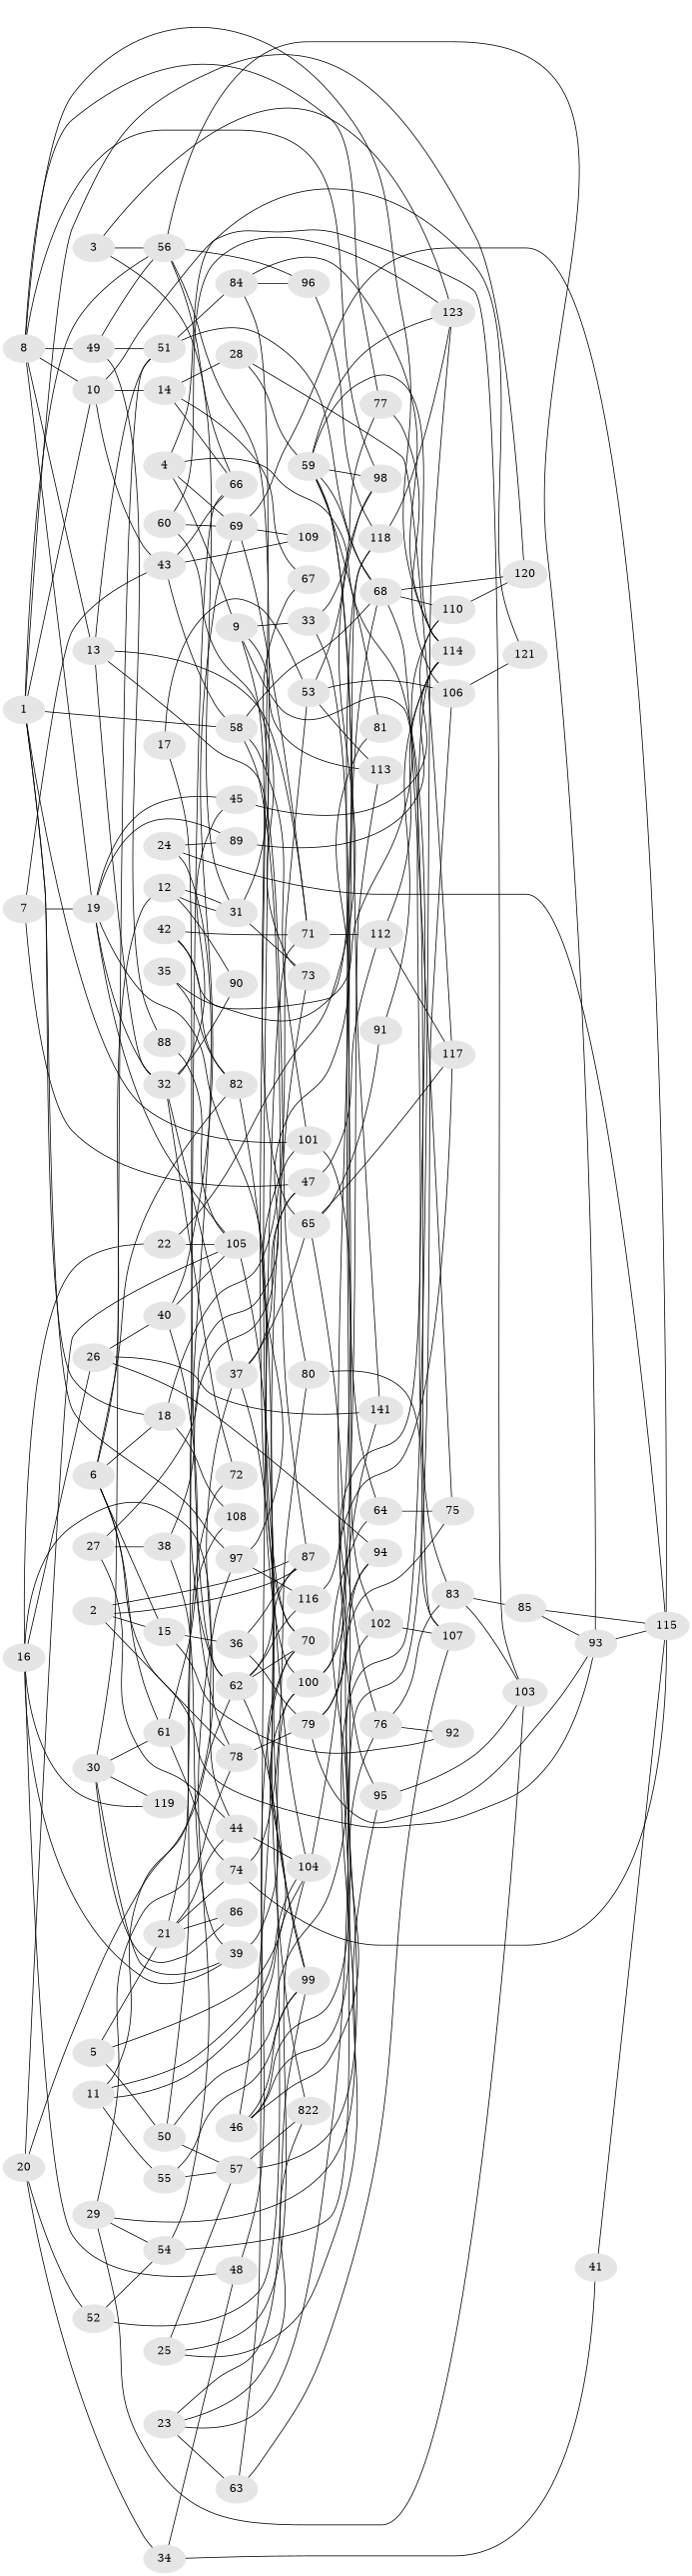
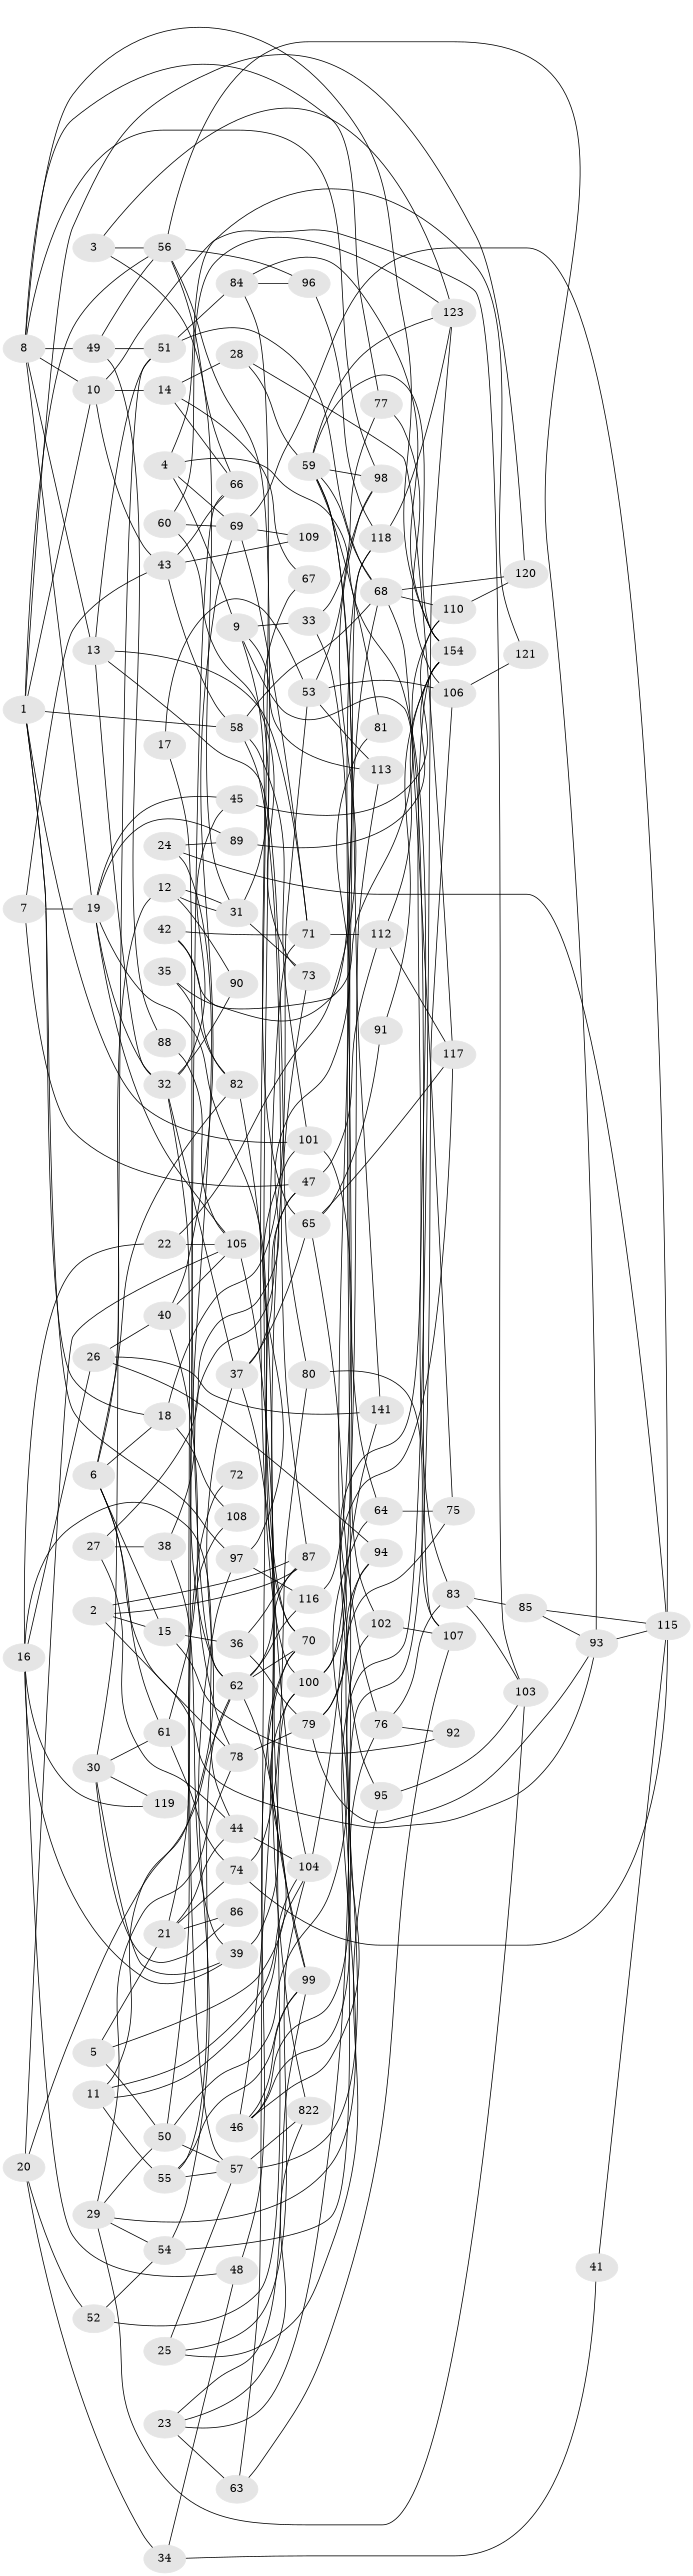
  graph {
    rankdir=LR
    node [color=gray90 style=filled]
    1
    10
    18
    56
    58
    97
    101
    120
    43
    14
    103
    53
    108
    93
    66
    70
    96
    87
    68
    116
    102
    2
    15
    78
    36
    92
    79
    3
    31
    123
    67
    73
    4
    9
    69
    83
    121
    33
    65
    107
    113
    71
    115
    109
    85
    5
    21
    50
    100
    44
    74
    86
    57
    72
    64
-   114
+   114 [label=154]
    6
    12
    61
    82
    90
    104
    7
    19
    47
    32
    45
    89
    105
    112
    8
    13
    49
    77
    98
    51
    80
    88
    106
    117
    76
    91
    28
    11
    37
    55
    99
    62
    n89 [label=141]
    84
    59
    16
    22
    26
    39
    48
    119
    40
    94
    17
    110
    n102 [label=822]
    20
    34
    52
    41
    54
    23
    63
    75
    24
    25
    95
    27
    38
    81
    29
    30
    35
    118
    42
    46
    60
    1 -- 10
    1 -- 18
    1 -- 56
    1 -- 58
    1 -- 97
    1 -- 101
    1 -- 120
    10 -- 43
    10 -- 14
    10 -- 103
    18 -- 53
    18 -- 108
    56 -- 93
    56 -- 66
    56 -- 70
    56 -- 96
    58 -- 101
    58 -- 87
    58 -- 68
    97 -- 101
    97 -- 116
    101 -- 102
    43 -- 58
    43 -- 66
    43 -- 109
    14 -- 66
    14 -- 67
    14 -- 28
    53 -- 113
    53 -- 98
    53 -- 106
    93 -- 115
    96 -- 118
    68 -- 120
    68 -- 110
    68 -- 75
    116 -- 118
    102 -- 107
    2 -- 87
    2 -- 87
    2 -- 15
    2 -- 78
    15 -- 36
    15 -- 92
    78 -- 79
    36 -- 87
    36 -- 79
    79 -- 93
    79 -- 117
    79 -- 94
    3 -- 56
    3 -- 31
    3 -- 123
    31 -- 67
    31 -- 73
    4 -- 9
    4 -- 69
    4 -- 83
    4 -- 121
    9 -- 33
    9 -- 65
    9 -- 107
    9 -- 113
    69 -- 71
    69 -- 115
    69 -- 109
    83 -- 103
    83 -- 85
    33 -- 64
    33 -- 77
    65 -- 117
    65 -- 76
    65 -- 91
    71 -- 112
    85 -- 93
    85 -- 115
    5 -- 21
    5 -- 50
    5 -- 100
    21 -- 66
    21 -- 44
    21 -- 74
    21 -- 86
    50 -- 57
    50 -- 72
    50 -- 64
    100 -- 113
    100 -- 114
    44 -- 104
    74 -- 115
    74 -- 80
    57 -- 102
    57 -- n102
    64 -- 75
    6 -- 18
    6 -- 93
    6 -- 15
    6 -- 12
    6 -- 61
    6 -- 82
    12 -- 31
    12 -- 31
    12 -- 90
    61 -- 108
    61 -- 74
    82 -- 104
    104 -- n89
    7 -- 43
    7 -- 19
    7 -- 47
    19 -- 70
    19 -- 32
    19 -- 45
    19 -- 89
    19 -- 105
    47 -- 112
-   32 -- 72
+   32 -- 57
    32 -- 90
    32 -- 45
    32 -- 37
    45 -- 110
    89 -- 114
    105 -- n102
    112 -- 114
    112 -- 117
    8 -- 10
    8 -- 114
    8 -- 19
    8 -- 13
    8 -- 49
    8 -- 77
    8 -- 98
    13 -- 71
    13 -- 32
    13 -- 51
    13 -- 80
    49 -- 56
    49 -- 51
    49 -- 88
    77 -- 106
    51 -- 68
    51 -- 84
    80 -- 107
    88 -- 105
    106 -- 121
    76 -- 92
    76 -- 83
    91 -- 114
    28 -- 117
    28 -- 59
    11 -- 104
    11 -- 104
    11 -- 37
    11 -- 55
    37 -- 65
    37 -- 47
    37 -- 99
    55 -- 57
    55 -- 99
+   55 -- 62
    62 -- 70
    62 -- 87
    62 -- 116
    62 -- 99
    84 -- 96
    84 -- 100
    84 -- 114
    59 -- 68
    59 -- 123
    59 -- 114
    59 -- 98
    59 -- n89
    59 -- 95
    59 -- 81
    16 -- 44
    16 -- 22
    16 -- 26
    16 -- 39
    16 -- 48
    16 -- 119
    22 -- 105
    22 -- 98
    26 -- n89
    26 -- 40
    26 -- 94
    39 -- 70
    48 -- 70
    40 -- 78
    40 -- 69
    40 -- 105
    17 -- 53
    17 -- 62
    110 -- 120
    20 -- 105
    20 -- 62
    20 -- 34
    20 -- 52
    34 -- 48
    34 -- 41
    52 -- 100
    52 -- 54
    41 -- 115
    54 -- 97
    54 -- 106
    23 -- 68
    23 -- 99
    23 -- n102
    23 -- 63
    63 -- 107
    63 -- 71
    24 -- 115
    24 -- 89
    24 -- 62
    25 -- 57
    25 -- 104
    25 -- 95
    95 -- 103
    27 -- 44
    27 -- 38
    27 -- 81
    38 -- 47
    38 -- 39
    29 -- 103
    29 -- 78
    29 -- 123
+   29 -- 50
    29 -- 54
    30 -- 86
    30 -- 61
    30 -- 51
    30 -- 39
    30 -- 119
    35 -- 82
    35 -- 118
    118 -- 123
    42 -- 71
    42 -- 82
    42 -- 110
    46 -- 73
    46 -- 76
    46 -- 99
    46 -- 94
    46 -- 75
    60 -- 123
    60 -- 73
    60 -- 69
  }
